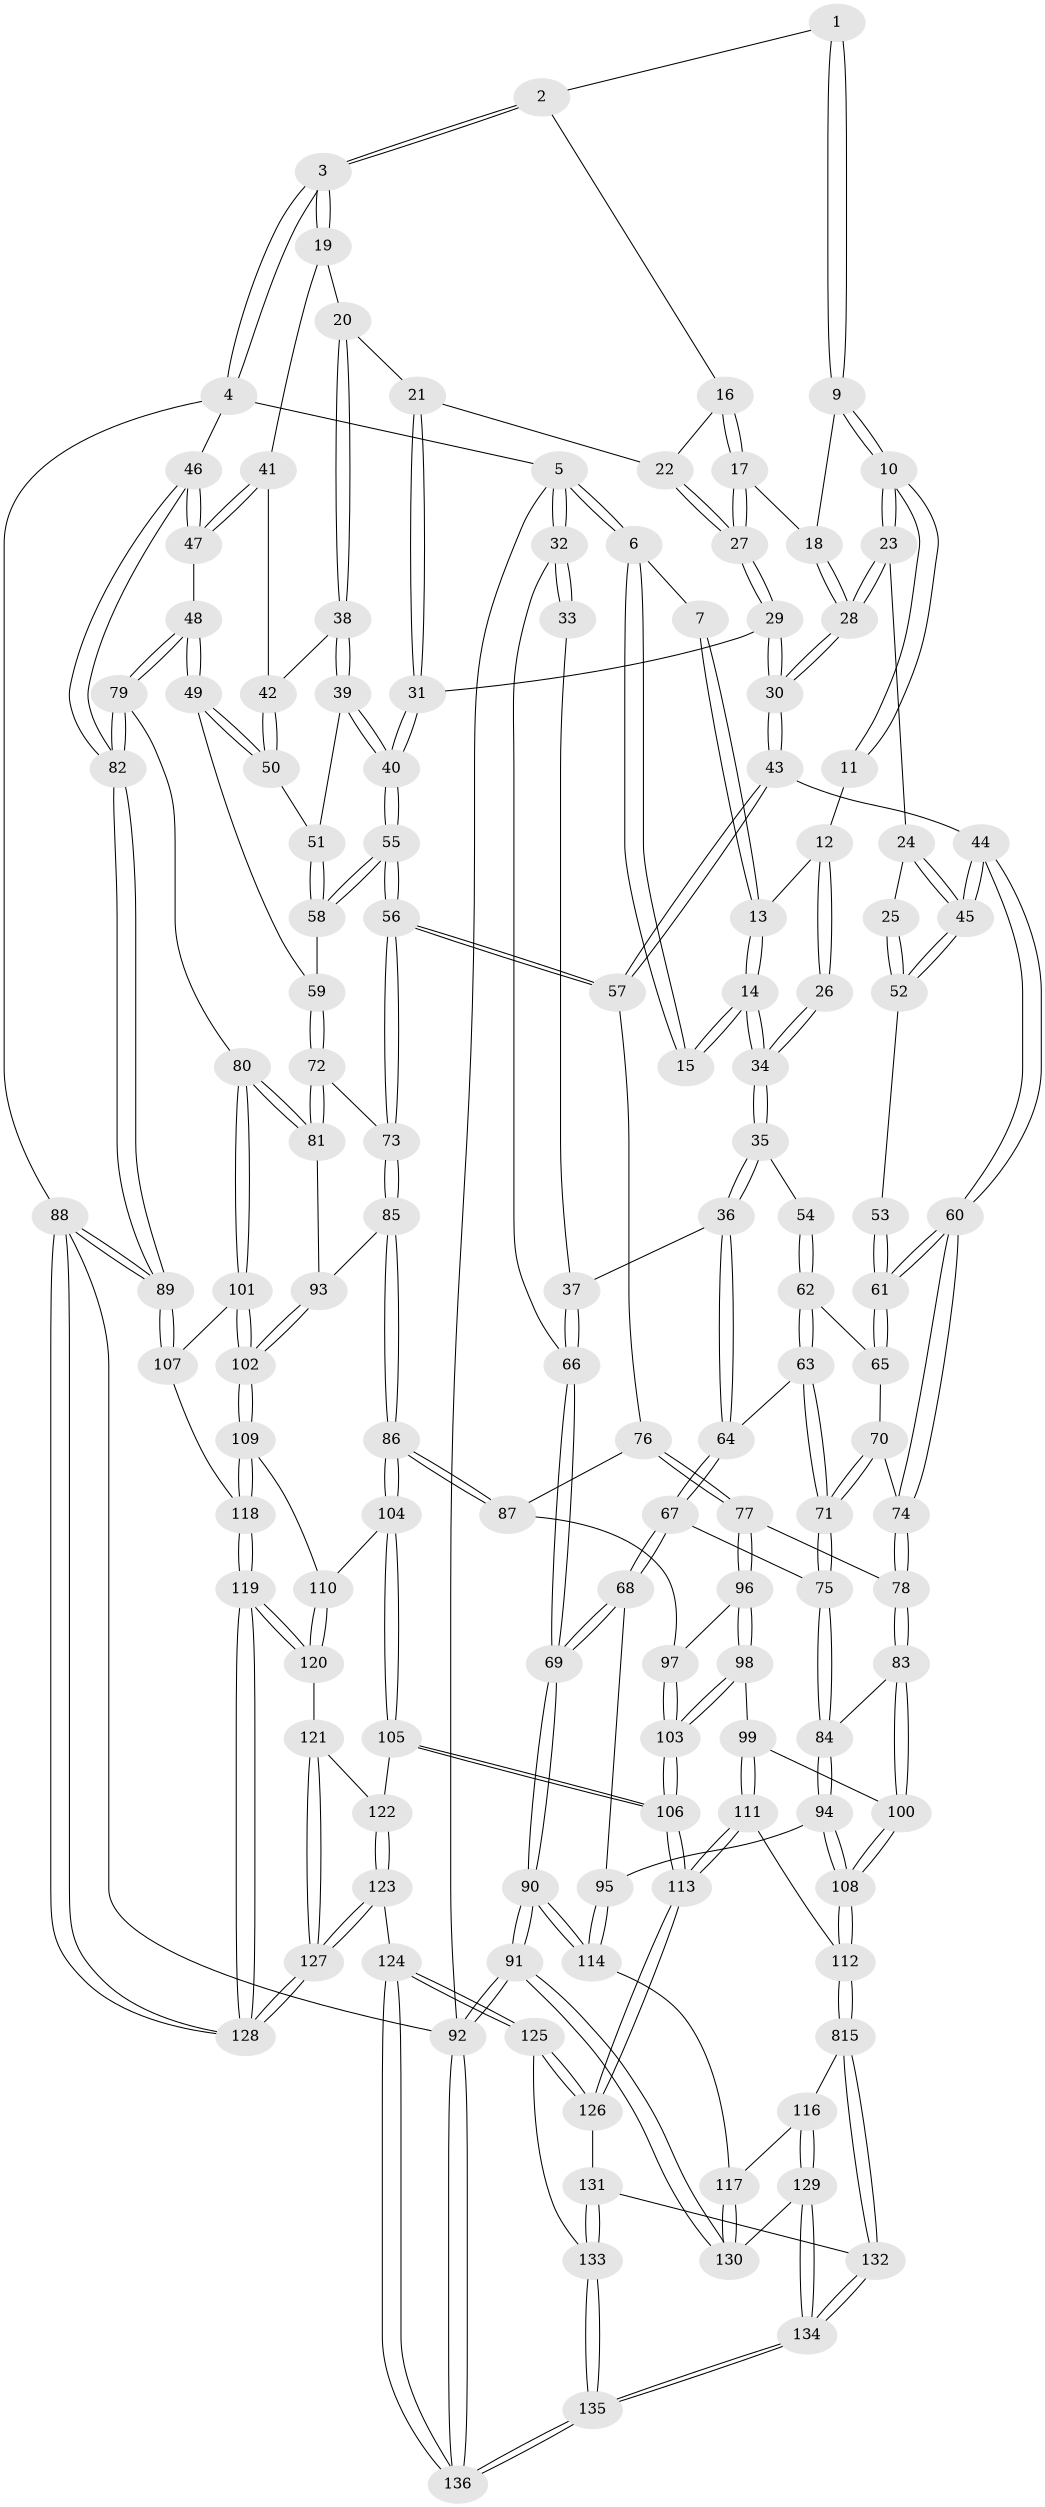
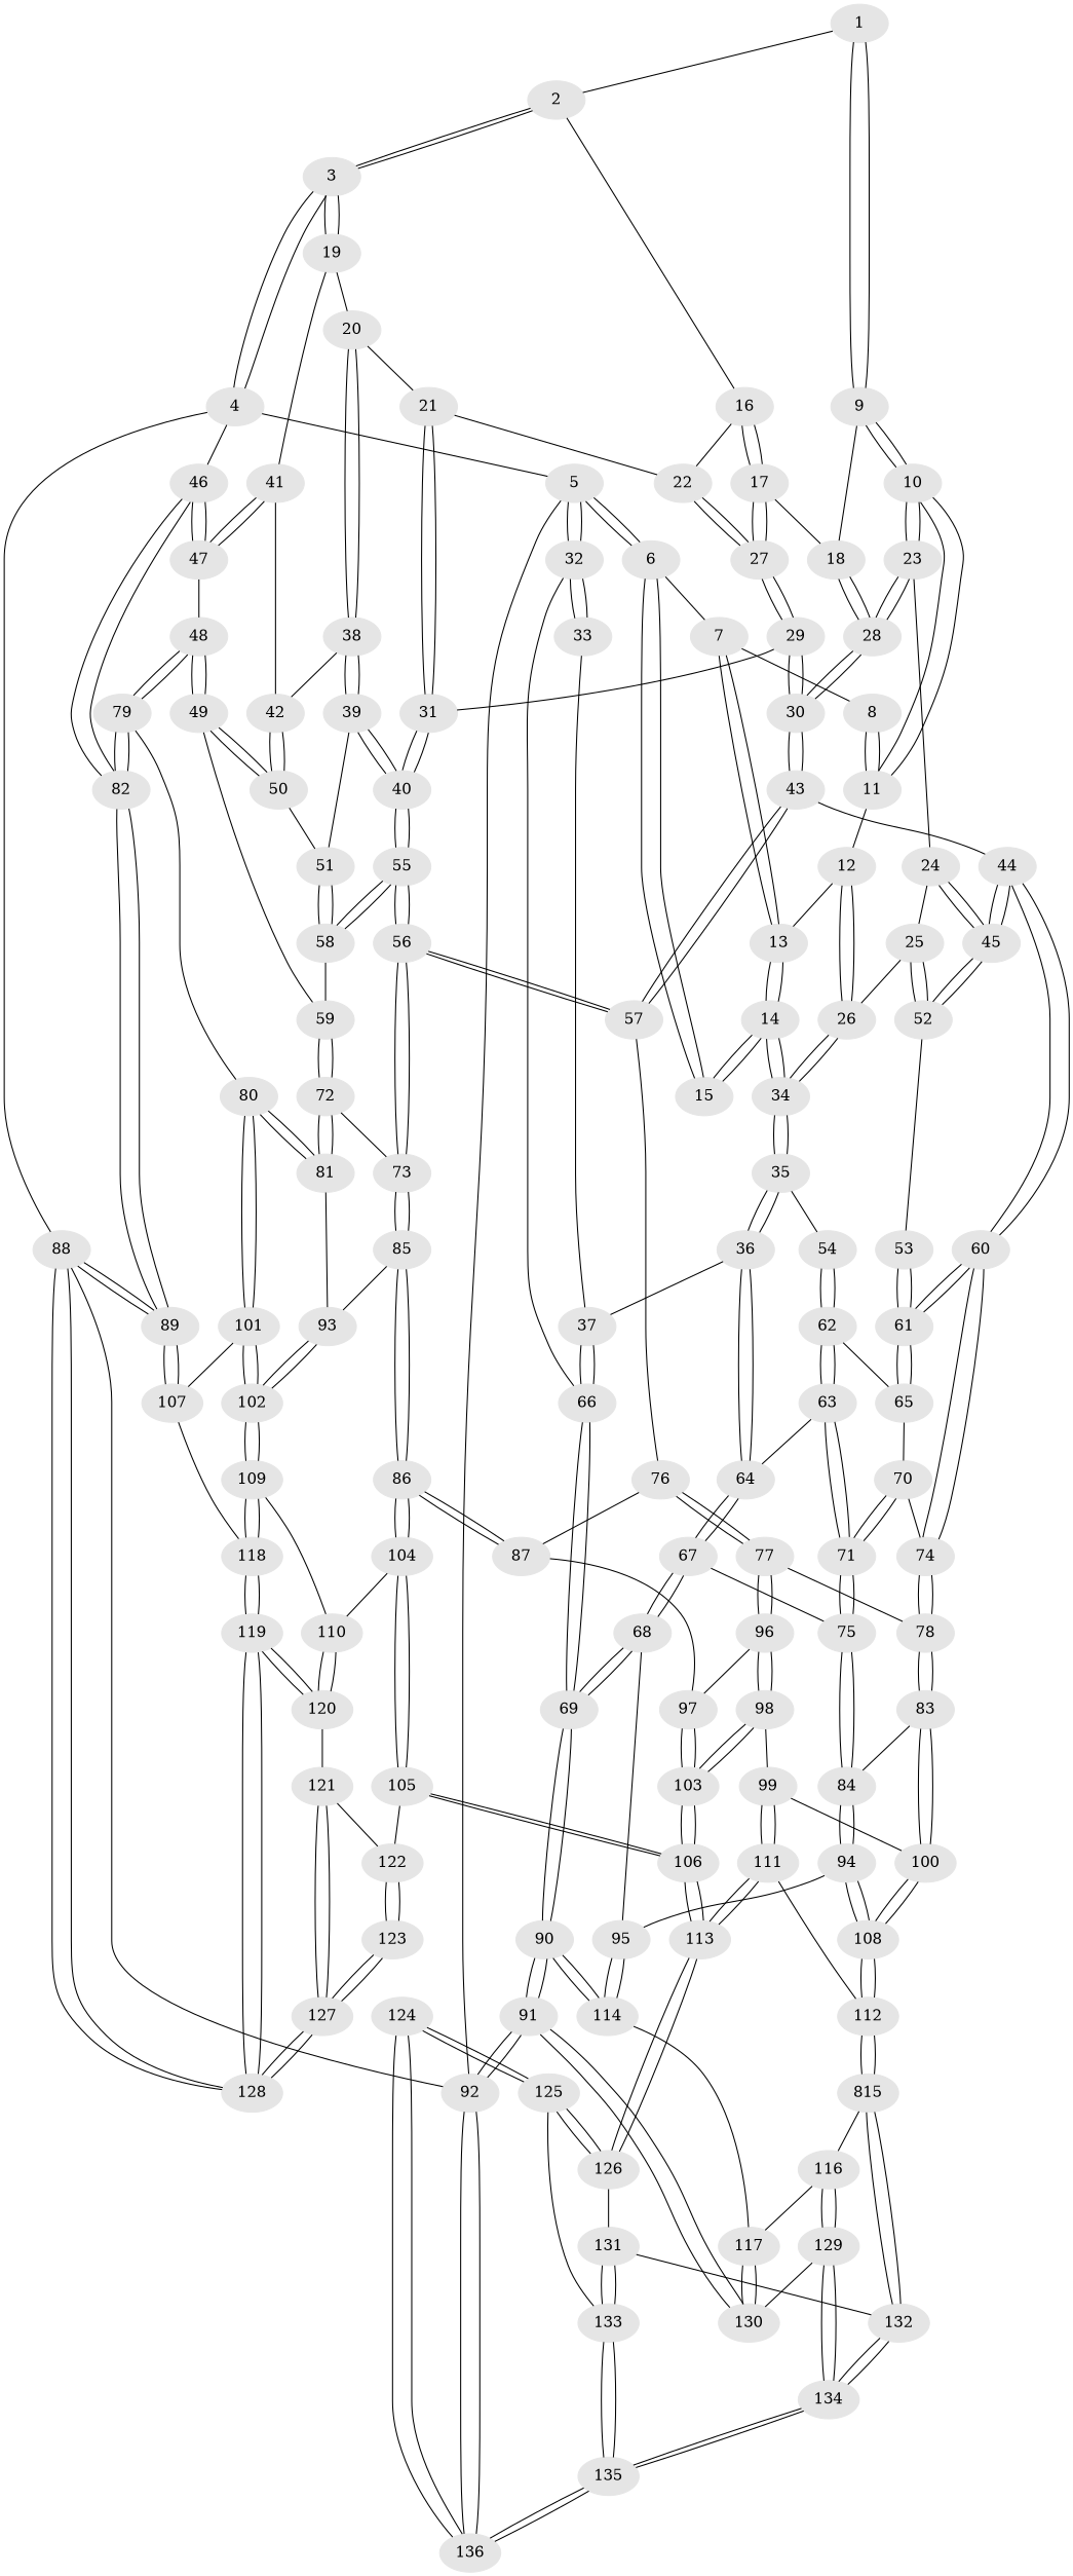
  graph {
    node [color=gray90 style=filled]
    1
    2
    9
    3
    16
    10
    18
    4
    19
    17
    22
    5
    46
    88
    20
    41
    6
    32
    92
    47
    82
    89
    128
    7
    15
    33
    66
    136
+   8
    13
    11
    14
    12
    23
    28
    24
    26
    34
    35
    27
    29
    30
    21
    38
    42
    31
    39
    40
    25
    45
    52
    53
    43
    44
    57
    55
    37
    69
    36
    54
    64
    62
    67
    51
    50
    58
    56
    48
    60
    76
    61
    74
    49
    79
    59
    80
    72
    65
    63
    73
    85
    77
    87
    81
    78
    70
    71
    75
    68
    90
    95
    84
    114
    91
    93
    86
    83
    94
    96
    97
    98
    100
    101
    107
    102
    108
    104
    105
    110
    103
    118
    130
    117
    109
    112
    99
    106
    111
    113
    122
    120
    123
    126
    119
    n125 [label=815]
    121
    116
    132
    131
    129
    134
    127
    124
    125
    133
    135
    1 -- 2
    1 -- 9
    1 -- 9
    2 -- 3
    2 -- 3
    2 -- 16
    9 -- 10
    9 -- 10
    9 -- 18
    3 -- 4
    3 -- 4
    3 -- 19
    3 -- 19
    16 -- 17
    16 -- 17
    16 -- 22
    10 -- 11
    10 -- 11
    10 -- 23
    10 -- 23
    18 -- 28
    18 -- 28
    4 -- 5
    4 -- 46
    4 -- 88
    19 -- 20
    19 -- 41
    17 -- 18
    17 -- 27
    17 -- 27
    22 -- 27
    22 -- 27
    5 -- 6
    5 -- 6
    5 -- 32
    5 -- 32
    5 -- 92
    46 -- 47
    46 -- 47
    46 -- 82
    46 -- 82
    88 -- 92
    88 -- 89
    88 -- 89
    88 -- 128
    88 -- 128
    20 -- 21
    20 -- 38
    20 -- 38
    41 -- 47
    41 -- 47
    41 -- 42
    6 -- 7
    6 -- 15
    6 -- 15
    32 -- 33
    32 -- 33
    32 -- 66
    92 -- 136
    92 -- 136
    47 -- 48
    82 -- 89
    82 -- 89
    89 -- 107
    89 -- 107
+   7 -- 8
    7 -- 13
    7 -- 13
    33 -- 37
    66 -- 69
    66 -- 69
+   8 -- 11
+   8 -- 11
    13 -- 14
    13 -- 14
    11 -- 12
    14 -- 15
    14 -- 15
    14 -- 34
    14 -- 34
    12 -- 13
    12 -- 26
    12 -- 26
    23 -- 28
    23 -- 28
    23 -- 24
    28 -- 30
    28 -- 30
    24 -- 25
    24 -- 45
    24 -- 45
    26 -- 34
    26 -- 34
    34 -- 35
    34 -- 35
    35 -- 36
    35 -- 36
    35 -- 54
    27 -- 29
    27 -- 29
    29 -- 30
    29 -- 30
    29 -- 31
    30 -- 43
    30 -- 43
    21 -- 22
    21 -- 31
    21 -- 31
    38 -- 42
    38 -- 39
    38 -- 39
    42 -- 50
    42 -- 50
    31 -- 40
    31 -- 40
    39 -- 40
    39 -- 40
    39 -- 51
    40 -- 55
    40 -- 55
+   25 -- 26
    25 -- 52
    25 -- 52
    45 -- 52
    45 -- 52
    52 -- 53
    53 -- 61
    53 -- 61
    43 -- 44
    43 -- 57
    43 -- 57
    44 -- 45
    44 -- 45
    44 -- 60
    44 -- 60
    57 -- 76
    55 -- 58
    55 -- 58
    55 -- 56
    55 -- 56
    37 -- 66
    37 -- 66
    69 -- 90
    69 -- 90
    36 -- 37
    36 -- 64
    36 -- 64
    54 -- 62
    54 -- 62
    64 -- 67
    64 -- 67
    62 -- 65
    62 -- 63
    62 -- 63
    67 -- 75
    67 -- 68
    67 -- 68
    51 -- 58
    51 -- 58
    50 -- 51
    58 -- 59
    56 -- 57
    56 -- 57
    56 -- 73
    56 -- 73
    48 -- 49
    48 -- 49
    48 -- 79
    48 -- 79
    60 -- 61
    60 -- 61
    60 -- 74
    60 -- 74
    76 -- 77
    76 -- 77
    76 -- 87
    61 -- 65
    61 -- 65
    74 -- 78
    74 -- 78
    49 -- 50
    49 -- 50
    49 -- 59
    79 -- 82
    79 -- 82
    79 -- 80
    59 -- 72
    59 -- 72
    80 -- 81
    80 -- 81
    80 -- 101
    80 -- 101
    72 -- 73
    72 -- 81
    72 -- 81
    65 -- 70
    63 -- 64
    63 -- 71
    63 -- 71
    73 -- 85
    73 -- 85
    85 -- 93
    85 -- 86
    85 -- 86
    77 -- 78
    77 -- 96
    77 -- 96
    87 -- 97
    81 -- 93
    78 -- 83
    78 -- 83
    70 -- 74
    70 -- 71
    70 -- 71
    71 -- 75
    71 -- 75
    75 -- 84
    75 -- 84
    68 -- 69
    68 -- 69
    68 -- 95
    90 -- 114
    90 -- 114
    90 -- 91
    90 -- 91
    95 -- 114
    95 -- 114
    84 -- 94
    84 -- 94
    114 -- 117
    91 -- 92
    91 -- 92
    91 -- 130
    91 -- 130
    93 -- 102
    93 -- 102
    86 -- 87
    86 -- 87
    86 -- 104
    86 -- 104
    83 -- 84
    83 -- 100
    83 -- 100
    94 -- 95
    94 -- 108
    94 -- 108
    96 -- 97
    96 -- 98
    96 -- 98
    97 -- 103
    97 -- 103
    98 -- 103
    98 -- 103
    98 -- 99
    100 -- 108
    100 -- 108
    101 -- 107
    101 -- 102
    101 -- 102
    107 -- 118
    102 -- 109
    102 -- 109
    108 -- 112
    108 -- 112
    104 -- 105
    104 -- 105
    104 -- 110
    105 -- 106
    105 -- 106
    105 -- 122
    110 -- 120
    110 -- 120
    103 -- 106
    103 -- 106
    118 -- 119
    118 -- 119
    117 -- 130
    117 -- 130
    109 -- 110
    109 -- 118
    109 -- 118
    112 -- n125
    112 -- n125
    99 -- 100
    99 -- 111
    99 -- 111
    106 -- 113
    106 -- 113
    111 -- 112
    111 -- 113
    111 -- 113
    113 -- 126
    113 -- 126
    122 -- 123
    122 -- 123
    120 -- 121
    123 -- 127
    123 -- 127
-   123 -- 124
    126 -- 131
    119 -- 128
    119 -- 128
    119 -- 120
    119 -- 120
    n125 -- 116
    n125 -- 132
    n125 -- 132
    121 -- 122
    121 -- 127
    121 -- 127
    116 -- 117
    116 -- 129
    116 -- 129
    132 -- 134
    132 -- 134
    131 -- 132
    131 -- 133
    131 -- 133
    129 -- 130
    129 -- 134
    129 -- 134
    134 -- 135
    134 -- 135
    127 -- 128
    127 -- 128
    124 -- 136
    124 -- 136
    124 -- 125
    124 -- 125
    125 -- 126
    125 -- 126
    125 -- 133
    133 -- 135
    133 -- 135
    135 -- 136
    135 -- 136
  }
